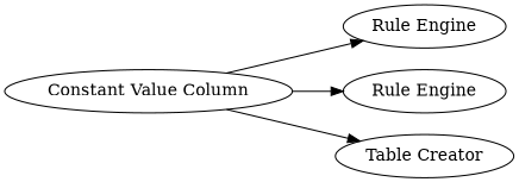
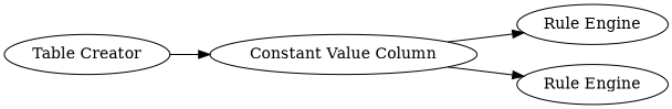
  digraph {
    rankdir=LR
    n1 [label="Constant Value Column"]
    n2 [label="Rule Engine"]
    n3 [label="Rule Engine"]
    n4 [label="Table Creator"]
    n1 -> n2
    n1 -> n3
-   n1 -> n4
+   n4 -> n1
  }
